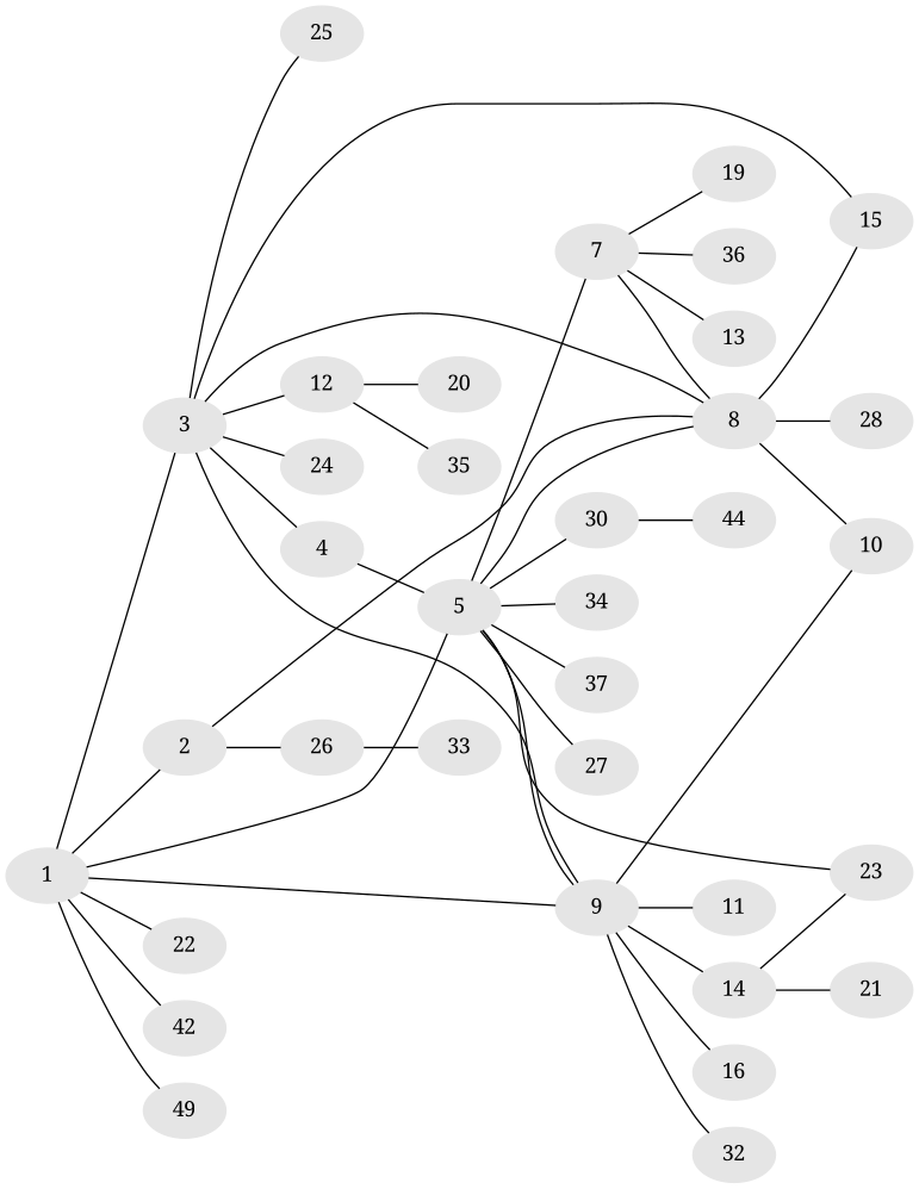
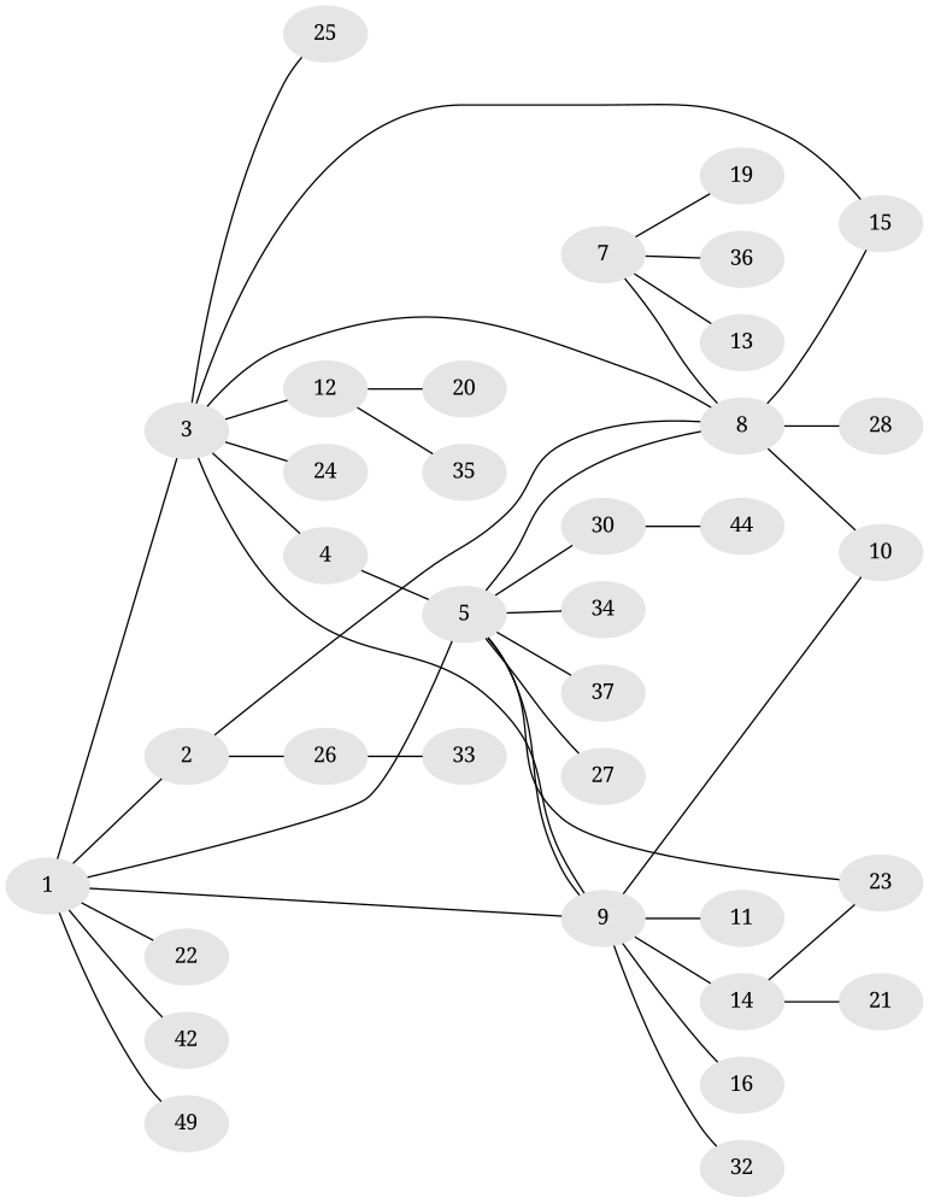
  graph {
    fontname="Noto Serif"
    rankdir=LR
    node [color=gray90 fontname="Noto Serif" style=filled]
    edge [fontname="Noto Serif"]
    1
    2
    3
    5 [super="+6+17+41+49"]
    9
    22
    42 [super="+47"]
    n8 [label=49]
    8
    26 [super="+29"]
    4
    12
    15 [super="+39"]
    24 [super="+51"]
    25
    7
    23
    27
    30 [super="+31"]
    34
    37
    10
    11
    14
    16
    32
    28 [super="+48"]
    33
    20
    35
    13
    19
    36
    44
    21
    1 -- 2
    1 -- 3
    1 -- 5
    1 -- 9
    1 -- 22
    1 -- 42
    1 -- n8
    2 -- 8
    2 -- 26
    3 -- 9
    3 -- 8
    3 -- 4
    3 -- 12
    3 -- 15
    3 -- 24
    3 -- 25
    5 -- 9
    5 -- 8
-   5 -- 7
    5 -- 23
    5 -- 27
    5 -- 30
    5 -- 34
    5 -- 37
    9 -- 10
    9 -- 11
    9 -- 14
    9 -- 16
    9 -- 32
    8 -- 15
    8 -- 10
    8 -- 28
    26 -- 33
    4 -- 5
    12 -- 20
    12 -- 35
    7 -- 8
    7 -- 13
    7 -- 19
    7 -- 36
    30 -- 44
    14 -- 23
    14 -- 21
  }
